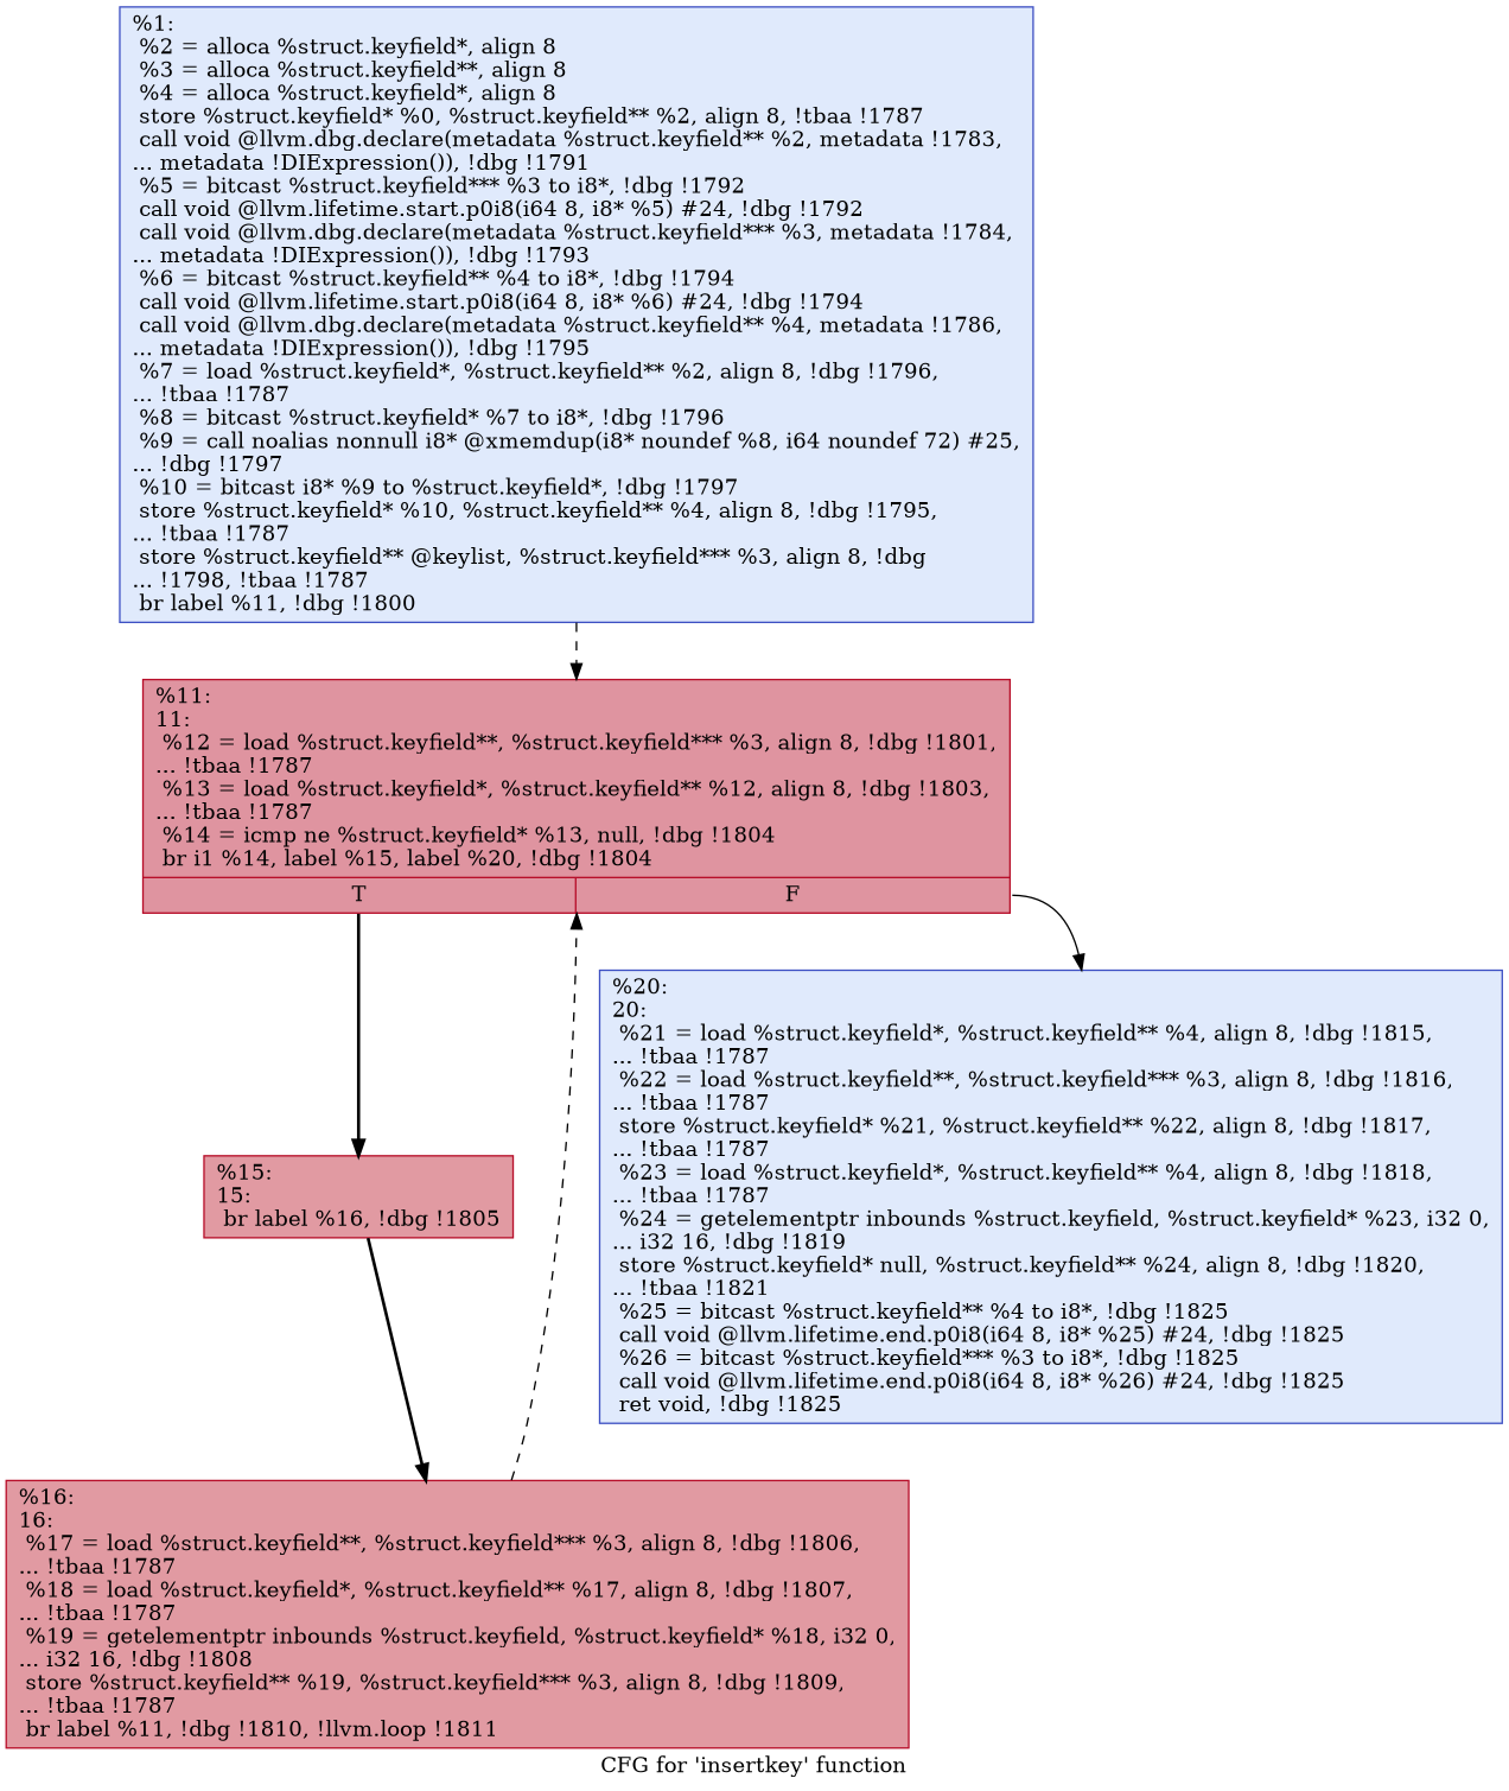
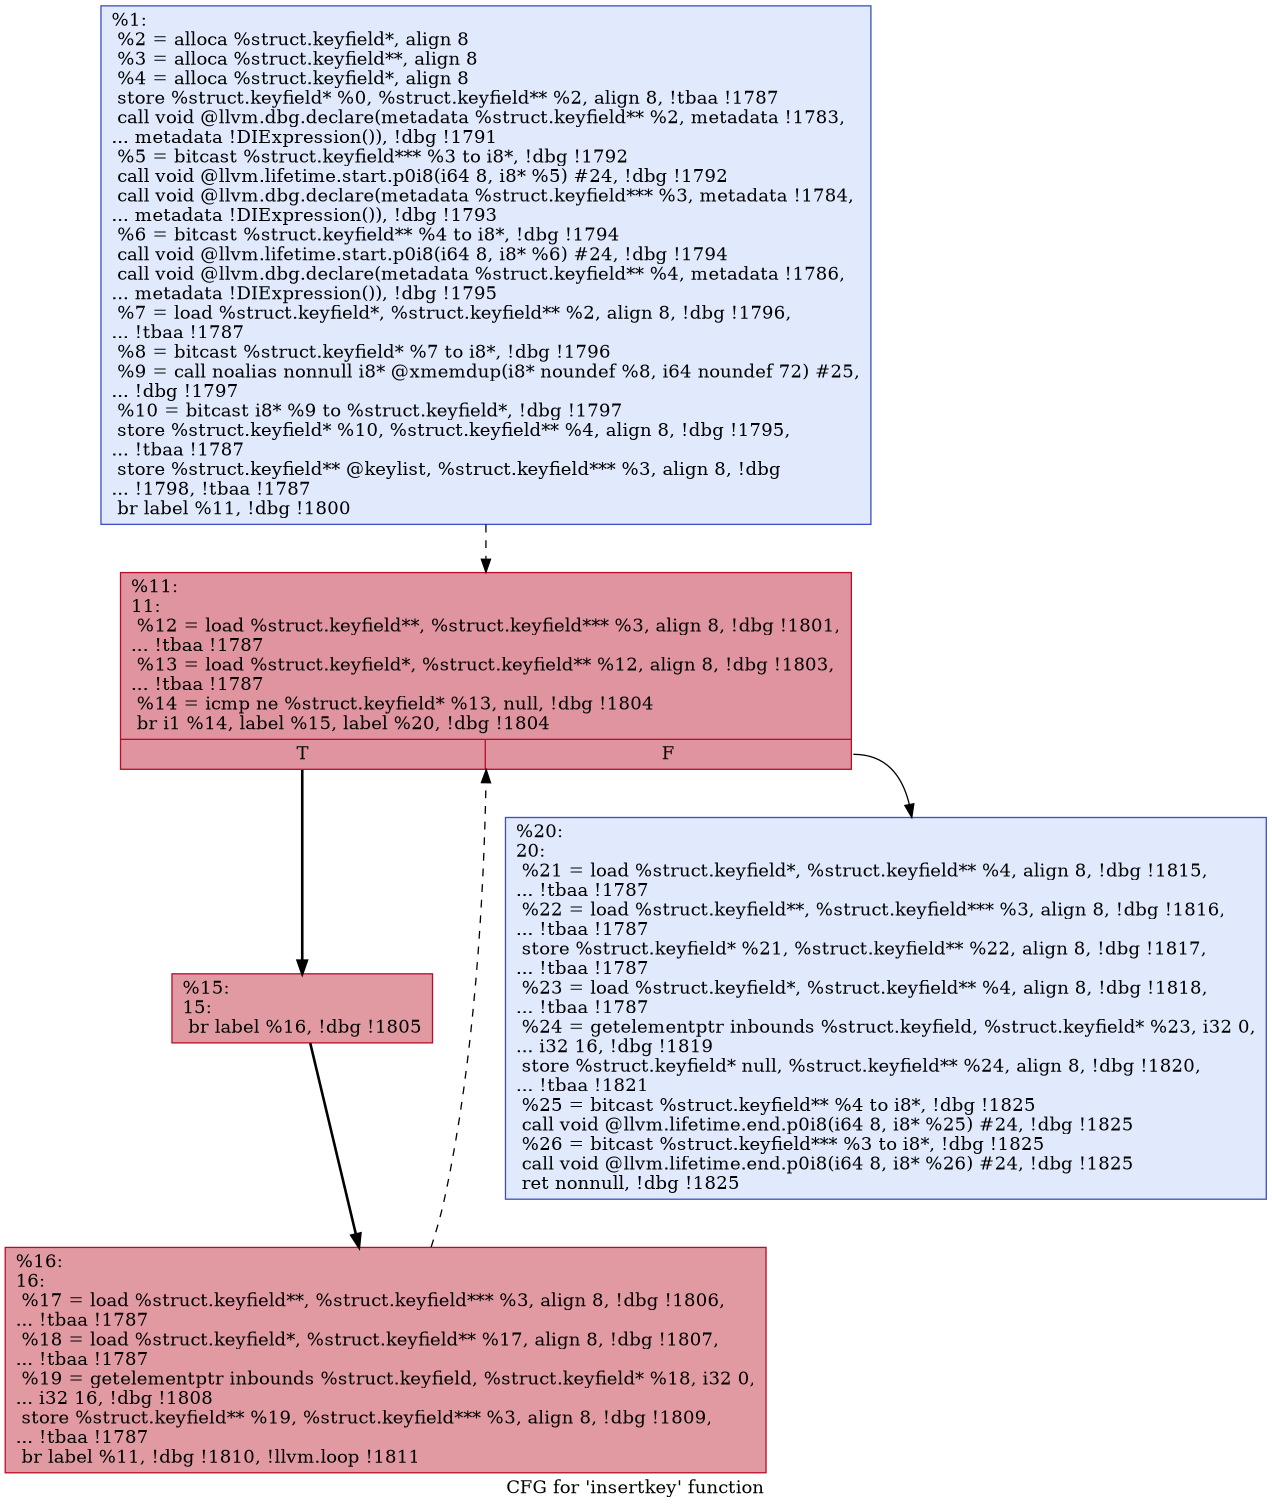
  digraph {
    label="CFG for 'insertkey' function"
    node [color="#b70d28ff" fillcolor="#b9d0f970" shape=record style=filled]
    edge [style=dashed]
    n1 [color="#3d50c3ff" label="{%1:\l  %2 = alloca %struct.keyfield*, align 8\l  %3 = alloca %struct.keyfield**, align 8\l  %4 = alloca %struct.keyfield*, align 8\l  store %struct.keyfield* %0, %struct.keyfield** %2, align 8, !tbaa !1787\l  call void @llvm.dbg.declare(metadata %struct.keyfield** %2, metadata !1783,\l... metadata !DIExpression()), !dbg !1791\l  %5 = bitcast %struct.keyfield*** %3 to i8*, !dbg !1792\l  call void @llvm.lifetime.start.p0i8(i64 8, i8* %5) #24, !dbg !1792\l  call void @llvm.dbg.declare(metadata %struct.keyfield*** %3, metadata !1784,\l... metadata !DIExpression()), !dbg !1793\l  %6 = bitcast %struct.keyfield** %4 to i8*, !dbg !1794\l  call void @llvm.lifetime.start.p0i8(i64 8, i8* %6) #24, !dbg !1794\l  call void @llvm.dbg.declare(metadata %struct.keyfield** %4, metadata !1786,\l... metadata !DIExpression()), !dbg !1795\l  %7 = load %struct.keyfield*, %struct.keyfield** %2, align 8, !dbg !1796,\l... !tbaa !1787\l  %8 = bitcast %struct.keyfield* %7 to i8*, !dbg !1796\l  %9 = call noalias nonnull i8* @xmemdup(i8* noundef %8, i64 noundef 72) #25,\l... !dbg !1797\l  %10 = bitcast i8* %9 to %struct.keyfield*, !dbg !1797\l  store %struct.keyfield* %10, %struct.keyfield** %4, align 8, !dbg !1795,\l... !tbaa !1787\l  store %struct.keyfield** @keylist, %struct.keyfield*** %3, align 8, !dbg\l... !1798, !tbaa !1787\l  br label %11, !dbg !1800\l}"]
    n2 [fillcolor="#b70d2870" label="{%11:\l11:                                               \l  %12 = load %struct.keyfield**, %struct.keyfield*** %3, align 8, !dbg !1801,\l... !tbaa !1787\l  %13 = load %struct.keyfield*, %struct.keyfield** %12, align 8, !dbg !1803,\l... !tbaa !1787\l  %14 = icmp ne %struct.keyfield* %13, null, !dbg !1804\l  br i1 %14, label %15, label %20, !dbg !1804\l|{<s0>T|<s1>F}}"]
    n3 [fillcolor="#bb1b2c70" label="{%15:\l15:                                               \l  br label %16, !dbg !1805\l}"]
-   n4 [color="#3d50c3ff" label="{%20:\l20:                                               \l  %21 = load %struct.keyfield*, %struct.keyfield** %4, align 8, !dbg !1815,\l... !tbaa !1787\l  %22 = load %struct.keyfield**, %struct.keyfield*** %3, align 8, !dbg !1816,\l... !tbaa !1787\l  store %struct.keyfield* %21, %struct.keyfield** %22, align 8, !dbg !1817,\l... !tbaa !1787\l  %23 = load %struct.keyfield*, %struct.keyfield** %4, align 8, !dbg !1818,\l... !tbaa !1787\l  %24 = getelementptr inbounds %struct.keyfield, %struct.keyfield* %23, i32 0,\l... i32 16, !dbg !1819\l  store %struct.keyfield* null, %struct.keyfield** %24, align 8, !dbg !1820,\l... !tbaa !1821\l  %25 = bitcast %struct.keyfield** %4 to i8*, !dbg !1825\l  call void @llvm.lifetime.end.p0i8(i64 8, i8* %25) #24, !dbg !1825\l  %26 = bitcast %struct.keyfield*** %3 to i8*, !dbg !1825\l  call void @llvm.lifetime.end.p0i8(i64 8, i8* %26) #24, !dbg !1825\l  ret void, !dbg !1825\l}"]
+   n4 [color="#3d50c3ff" label="{%20:\l20:                                               \l  %21 = load %struct.keyfield*, %struct.keyfield** %4, align 8, !dbg !1815,\l... !tbaa !1787\l  %22 = load %struct.keyfield**, %struct.keyfield*** %3, align 8, !dbg !1816,\l... !tbaa !1787\l  store %struct.keyfield* %21, %struct.keyfield** %22, align 8, !dbg !1817,\l... !tbaa !1787\l  %23 = load %struct.keyfield*, %struct.keyfield** %4, align 8, !dbg !1818,\l... !tbaa !1787\l  %24 = getelementptr inbounds %struct.keyfield, %struct.keyfield* %23, i32 0,\l... i32 16, !dbg !1819\l  store %struct.keyfield* null, %struct.keyfield** %24, align 8, !dbg !1820,\l... !tbaa !1821\l  %25 = bitcast %struct.keyfield** %4 to i8*, !dbg !1825\l  call void @llvm.lifetime.end.p0i8(i64 8, i8* %25) #24, !dbg !1825\l  %26 = bitcast %struct.keyfield*** %3 to i8*, !dbg !1825\l  call void @llvm.lifetime.end.p0i8(i64 8, i8* %26) #24, !dbg !1825\l  ret nonnull, !dbg !1825\l}"]
    n5 [fillcolor="#bb1b2c70" label="{%16:\l16:                                               \l  %17 = load %struct.keyfield**, %struct.keyfield*** %3, align 8, !dbg !1806,\l... !tbaa !1787\l  %18 = load %struct.keyfield*, %struct.keyfield** %17, align 8, !dbg !1807,\l... !tbaa !1787\l  %19 = getelementptr inbounds %struct.keyfield, %struct.keyfield* %18, i32 0,\l... i32 16, !dbg !1808\l  store %struct.keyfield** %19, %struct.keyfield*** %3, align 8, !dbg !1809,\l... !tbaa !1787\l  br label %11, !dbg !1810, !llvm.loop !1811\l}"]
    n1 -> n2
    n2 -> n3 [tailport=s0 style=bold]
    n2 -> n4 [tailport=s1 style=solid]
    n3 -> n5 [style=bold]
    n5 -> n2
  }
